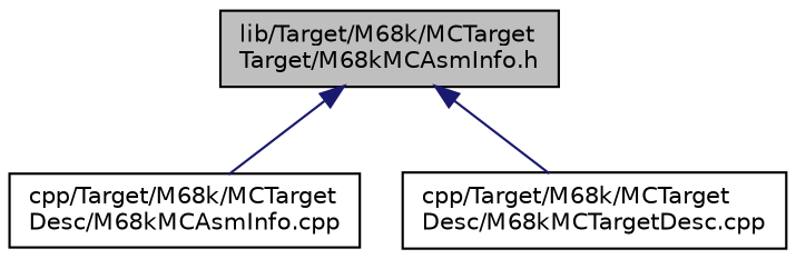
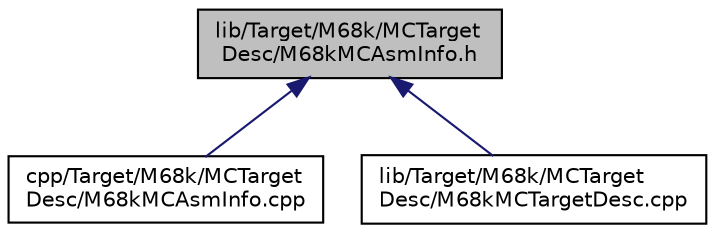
  digraph {
    node [color=black fontname=Helvetica fontsize=10 shape=record]
    edge [color=midnightblue dir=back fontname=Helvetica fontsize=10 labelfontname=Helvetica labelfontsize=10 style=solid]
-   n1 [fillcolor=grey75 fontcolor=black height=0.2 label="lib/Target/M68k/MCTarget\lTarget/M68kMCAsmInfo.h" style=filled width=0.4]
+   n1 [fillcolor=grey75 fontcolor=black height=0.2 label="lib/Target/M68k/MCTarget\lDesc/M68kMCAsmInfo.h" style=filled width=0.4]
    n2 [height=0.2 label="cpp/Target/M68k/MCTarget\lDesc/M68kMCAsmInfo.cpp" width=0.4]
-   n3 [height=0.2 label="cpp/Target/M68k/MCTarget\lDesc/M68kMCTargetDesc.cpp" width=0.4]
+   n3 [height=0.2 label="lib/Target/M68k/MCTarget\lDesc/M68kMCTargetDesc.cpp" width=0.4]
    n1 -> n2
    n1 -> n3
  }
